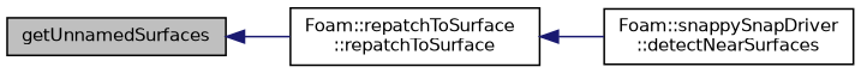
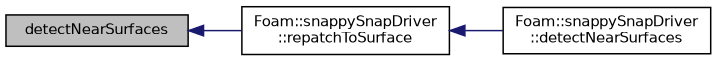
  digraph {
    rankdir=LR
    node [color=black fontname=Helvetica fontsize=10 shape=record]
    edge [color=midnightblue dir=back fontname=Helvetica fontsize=10 labelfontname=Helvetica labelfontsize=10 style=solid]
-   n1 [fillcolor=grey75 fontcolor=black height=0.2 label=getUnnamedSurfaces style=filled width=0.4]
-   n2 [height=0.2 label="Foam::repatchToSurface\l::repatchToSurface" width=0.4]
+   n1 [fillcolor=grey75 fontcolor=black height=0.2 label=detectNearSurfaces style=filled width=0.4]
+   n2 [height=0.2 label="Foam::snappySnapDriver\l::repatchToSurface" width=0.4]
    n3 [height=0.2 label="Foam::snappySnapDriver\l::detectNearSurfaces" width=0.4]
    n1 -> n2
    n2 -> n3
  }
